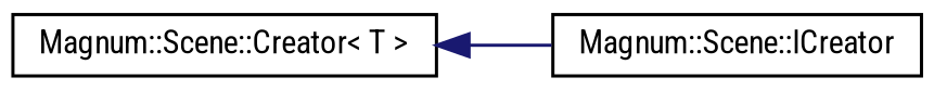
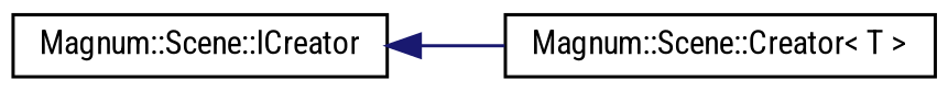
  digraph {
    rankdir=LR
    fontname="Roboto Condensed"
    node [color=black fillcolor=white fontname="Roboto Condensed" fontsize=10 shape=record style=filled]
    n1 [height=0.2 label="Magnum::Scene::ICreator" width=0.4]
    n2 [height=0.2 label="Magnum::Scene::Creator\< T \>" width=0.4]
-   n2 -> n1 [color=midnightblue dir=back fontname="Roboto Condensed" fontsize=10 labelfontname=Helvetica labelfontsize=10 style=solid]
+   n1 -> n2 [color=midnightblue dir=back fontname="Roboto Condensed" fontsize=10 labelfontname=Helvetica labelfontsize=10 style=solid]
  }
